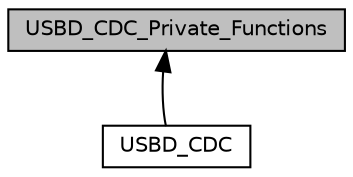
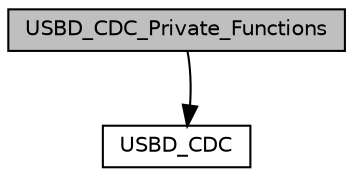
  digraph {
    rankdir=TB
    node [color=black fontname=Helvetica fontsize=10 shape=record style=filled]
    n1 [fillcolor=grey75 fontcolor=black height=0.2 label=USBD_CDC_Private_Functions width=0.4]
    n2 [fillcolor=white height=0.2 label=USBD_CDC width=0.4]
-   n1 -> n2 [dir=back fontname=Helvetica fontsize=10 labelfontname=Helvetica labelfontsize=10 shape=plaintext style=solid]
+   n2 -> n1 [dir=back fontname=Helvetica fontsize=10 labelfontname=Helvetica labelfontsize=10 shape=plaintext style=solid]
  }
